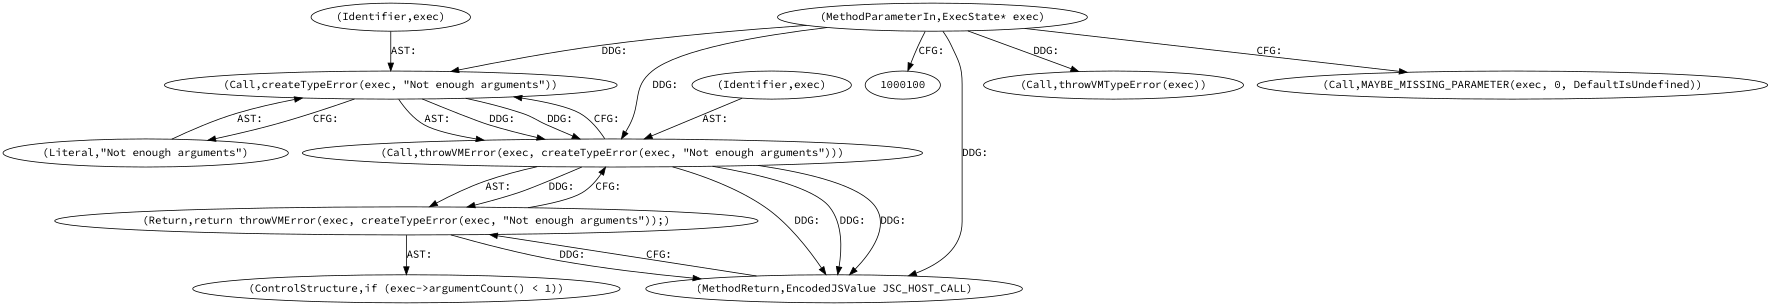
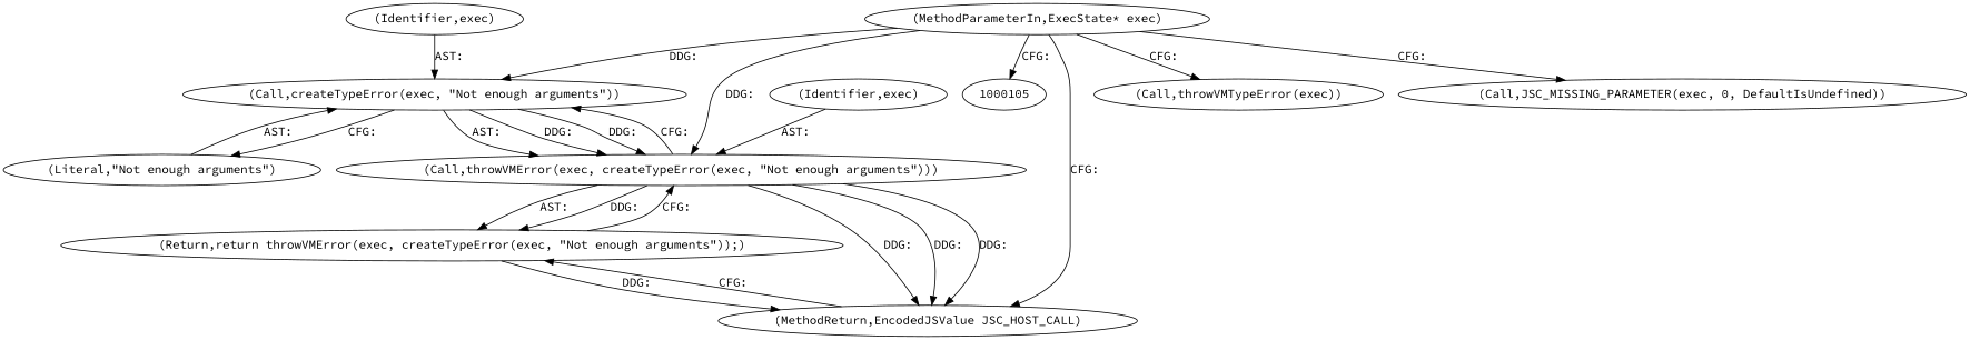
  digraph {
    fontname="Source Code Pro"
    node [fontname="Source Code Pro"]
    edge [fontname="Source Code Pro"]
    n1 [label="(Call,createTypeError(exec, \"Not enough arguments\"))"]
    n2 [label="(Call,throwVMError(exec, createTypeError(exec, \"Not enough arguments\")))"]
    n3 [label="(Literal,\"Not enough arguments\")"]
    n4 [label="(MethodReturn,EncodedJSValue JSC_HOST_CALL)"]
    n5 [label="(Return,return throwVMError(exec, createTypeError(exec, \"Not enough arguments\"));)"]
    n6 [label="(MethodParameterIn,ExecState* exec)"]
    n7 [label="(Call,throwVMTypeError(exec))"]
-   n8 [label="(Call,MAYBE_MISSING_PARAMETER(exec, 0, DefaultIsUndefined))"]
-   1000100
-   n10 [label="(ControlStructure,if (exec->argumentCount() < 1))"]
+   n8 [label="(Call,JSC_MISSING_PARAMETER(exec, 0, DefaultIsUndefined))"]
+   1000100 [label=1000105]
    n11 [label="(Identifier,exec)"]
    n12 [label="(Identifier,exec)"]
    n1 -> n2 [label="AST: "]
    n1 -> n2 [label="DDG: "]
    n1 -> n2 [label="DDG: "]
    n1 -> n3 [label="CFG: "]
    n2 -> n1 [label="CFG: "]
    n2 -> n4 [label="DDG: "]
    n2 -> n4 [label="DDG: "]
    n2 -> n4 [label="DDG: "]
    n2 -> n5 [label="AST: "]
    n2 -> n5 [label="DDG: "]
    n3 -> n1 [label="AST: "]
    n4 -> n5 [label="CFG: "]
    n5 -> n2 [label="CFG: "]
    n5 -> n4 [label="DDG: "]
-   n5 -> n10 [label="AST: "]
    n6 -> n1 [label="DDG: "]
    n6 -> n2 [label="DDG: "]
-   n6 -> n4 [label="DDG: "]
-   n6 -> n7 [label="DDG: "]
+   n6 -> n4 [label="CFG: "]
+   n6 -> n7 [label="CFG: "]
    n6 -> n8 [label="CFG: "]
    n6 -> 1000100 [label="CFG: "]
    n11 -> n2 [label="AST: "]
    n12 -> n1 [label="AST: "]
  }
